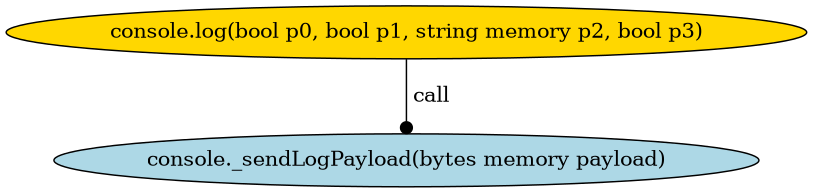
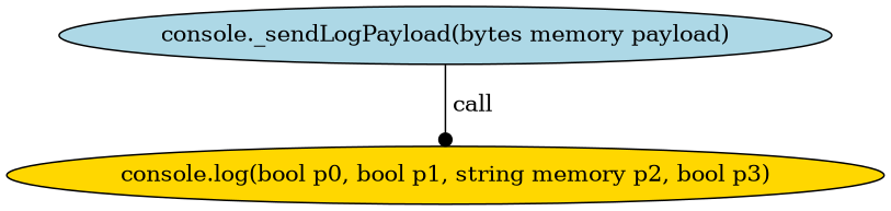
  digraph {
    node [style=filled]
    "console.log(bool p0, bool p1, string memory p2, bool p3)" [height=0.5 width=6.4608 fillcolor=gold]
    "console._sendLogPayload(bytes memory payload)" [height=0.5 width=5.7372 fillcolor=lightblue]
-   "console.log(bool p0, bool p1, string memory p2, bool p3)" -> "console._sendLogPayload(bytes memory payload)" [label=" call" arrowhead=dot]
+   "console._sendLogPayload(bytes memory payload)" -> "console.log(bool p0, bool p1, string memory p2, bool p3)" [label=" call" arrowhead=dot]
  }
